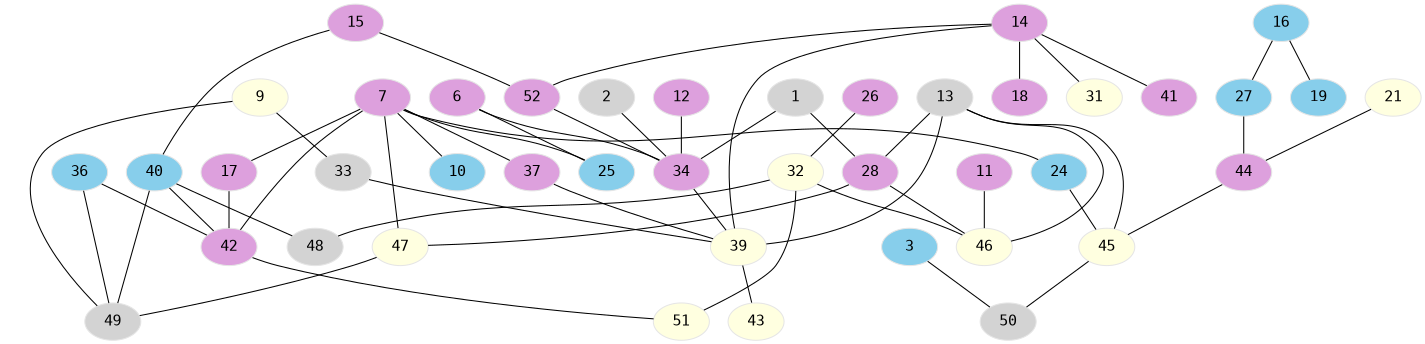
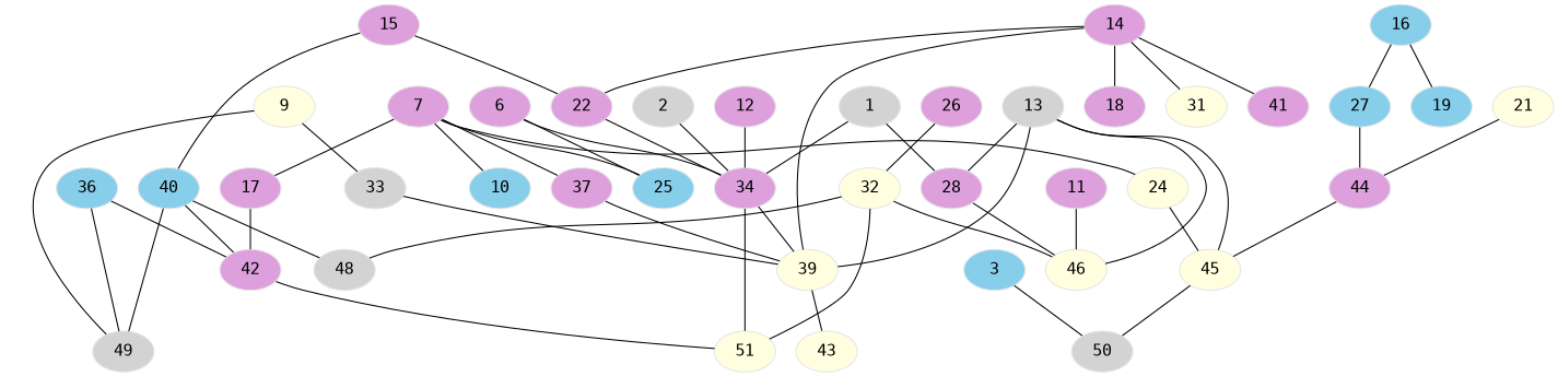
  graph {
    fontname="DejaVu Sans Mono"
    node [color=gray90 fillcolor=plum fontname="DejaVu Sans Mono" style=filled]
    edge [fontname="DejaVu Sans Mono" weight=1.0]
    1 [fillcolor=lightgrey]
    28
    34
-   47 [fillcolor=lightyellow]
    46 [fillcolor=lightyellow]
    39 [fillcolor=lightyellow]
    51 [fillcolor=lightyellow]
    2 [fillcolor=lightgrey]
    3 [fillcolor=skyblue]
    50 [fillcolor=lightgrey]
    6
    25 [fillcolor=skyblue]
    7
    10 [fillcolor=skyblue]
    17
-   24 [fillcolor=skyblue]
+   24 [fillcolor=lightyellow]
    37
    42
    45 [fillcolor=lightyellow]
    49 [fillcolor=lightgrey]
    9 [fillcolor=lightyellow]
    33 [fillcolor=lightgrey]
    11
    12
    13 [fillcolor=lightgrey]
    43 [fillcolor=lightyellow]
    14
    18
-   22 [label=52]
+   22
    31 [fillcolor=lightyellow]
    41
    15
    40 [fillcolor=skyblue]
    48 [fillcolor=lightgrey]
    16 [fillcolor=skyblue]
    19 [fillcolor=skyblue]
    27 [fillcolor=skyblue]
    44
    21 [fillcolor=lightyellow]
    32 [fillcolor=lightyellow]
    26
    36 [fillcolor=skyblue]
    1 -- 28
    1 -- 34
-   28 -- 47
    28 -- 46
    34 -- 39
-   47 -- 49
+   34 -- 51
    39 -- 43
    2 -- 34
    3 -- 50
    6 -- 34
    6 -- 25
-   7 -- 47
    7 -- 25
    7 -- 10
    7 -- 17
    7 -- 24
    7 -- 37
-   7 -- 42
    17 -- 42
    24 -- 45
    37 -- 39
    42 -- 51
    45 -- 50
    9 -- 49
    9 -- 33
    33 -- 39
    11 -- 46
    12 -- 34
    13 -- 28
    13 -- 46
    13 -- 39
    13 -- 45
    14 -- 39
    14 -- 18
    14 -- 22
    14 -- 31
    14 -- 41
    22 -- 34
    15 -- 22
    15 -- 40
    40 -- 42
    40 -- 49
    40 -- 48
    16 -- 19
    16 -- 27
    27 -- 44
    44 -- 45
    21 -- 44
    32 -- 46
    32 -- 51 [weight=2.0]
    32 -- 48
    26 -- 32
    36 -- 42
    36 -- 49
  }
